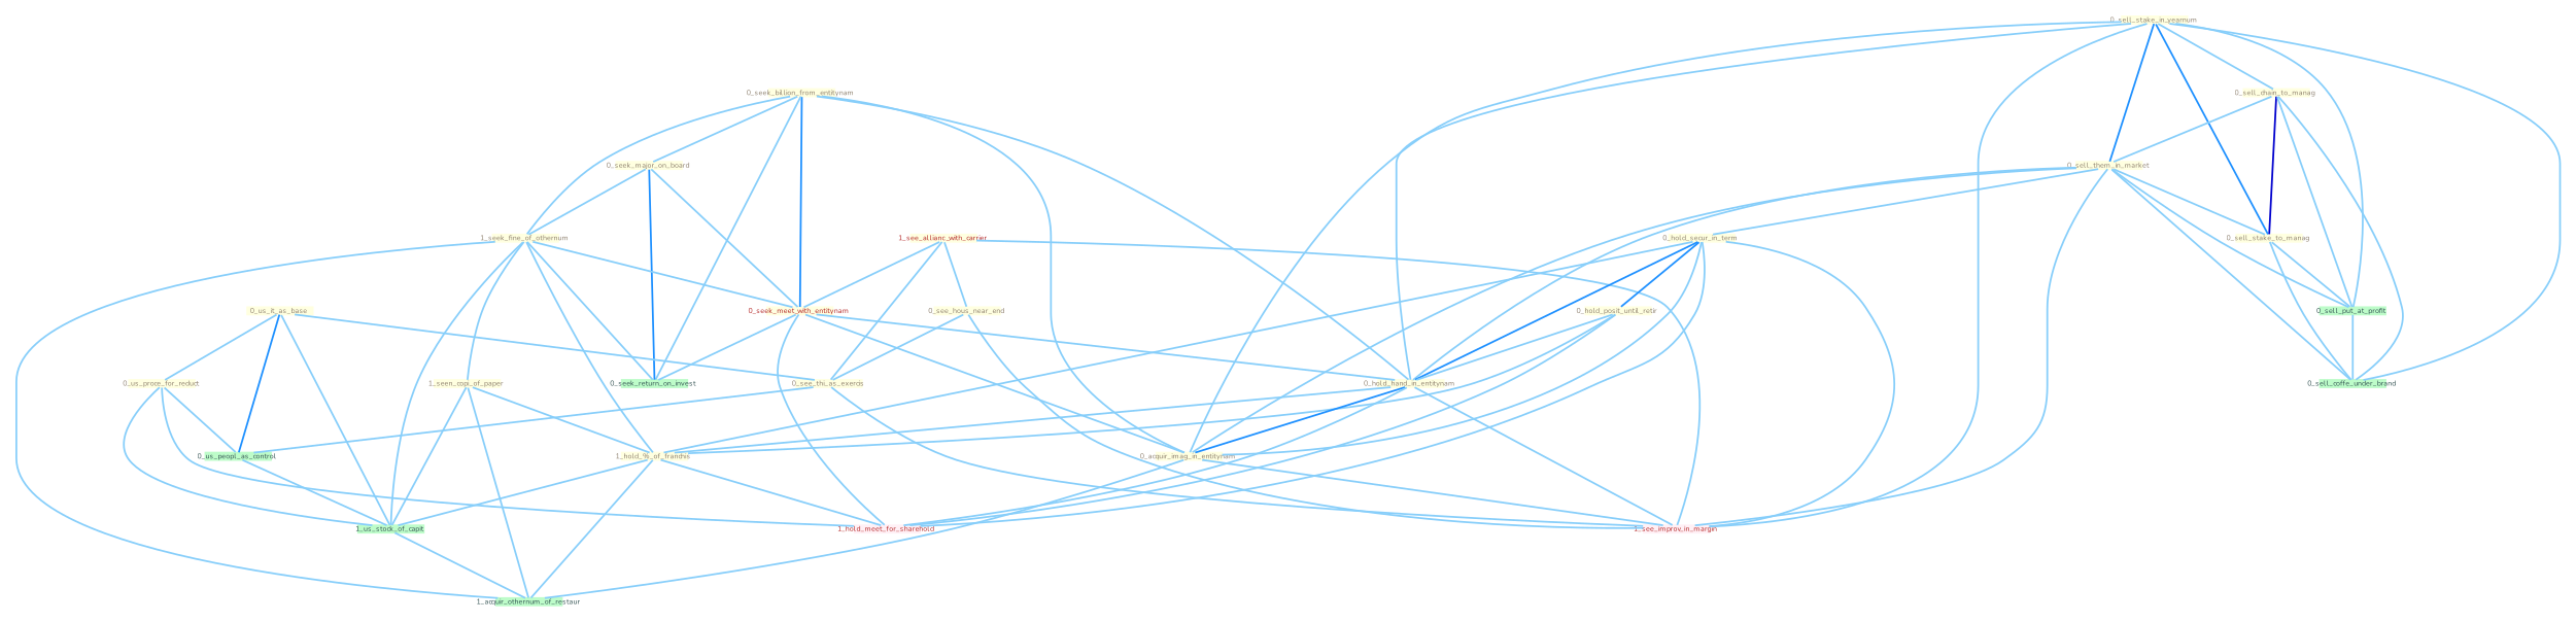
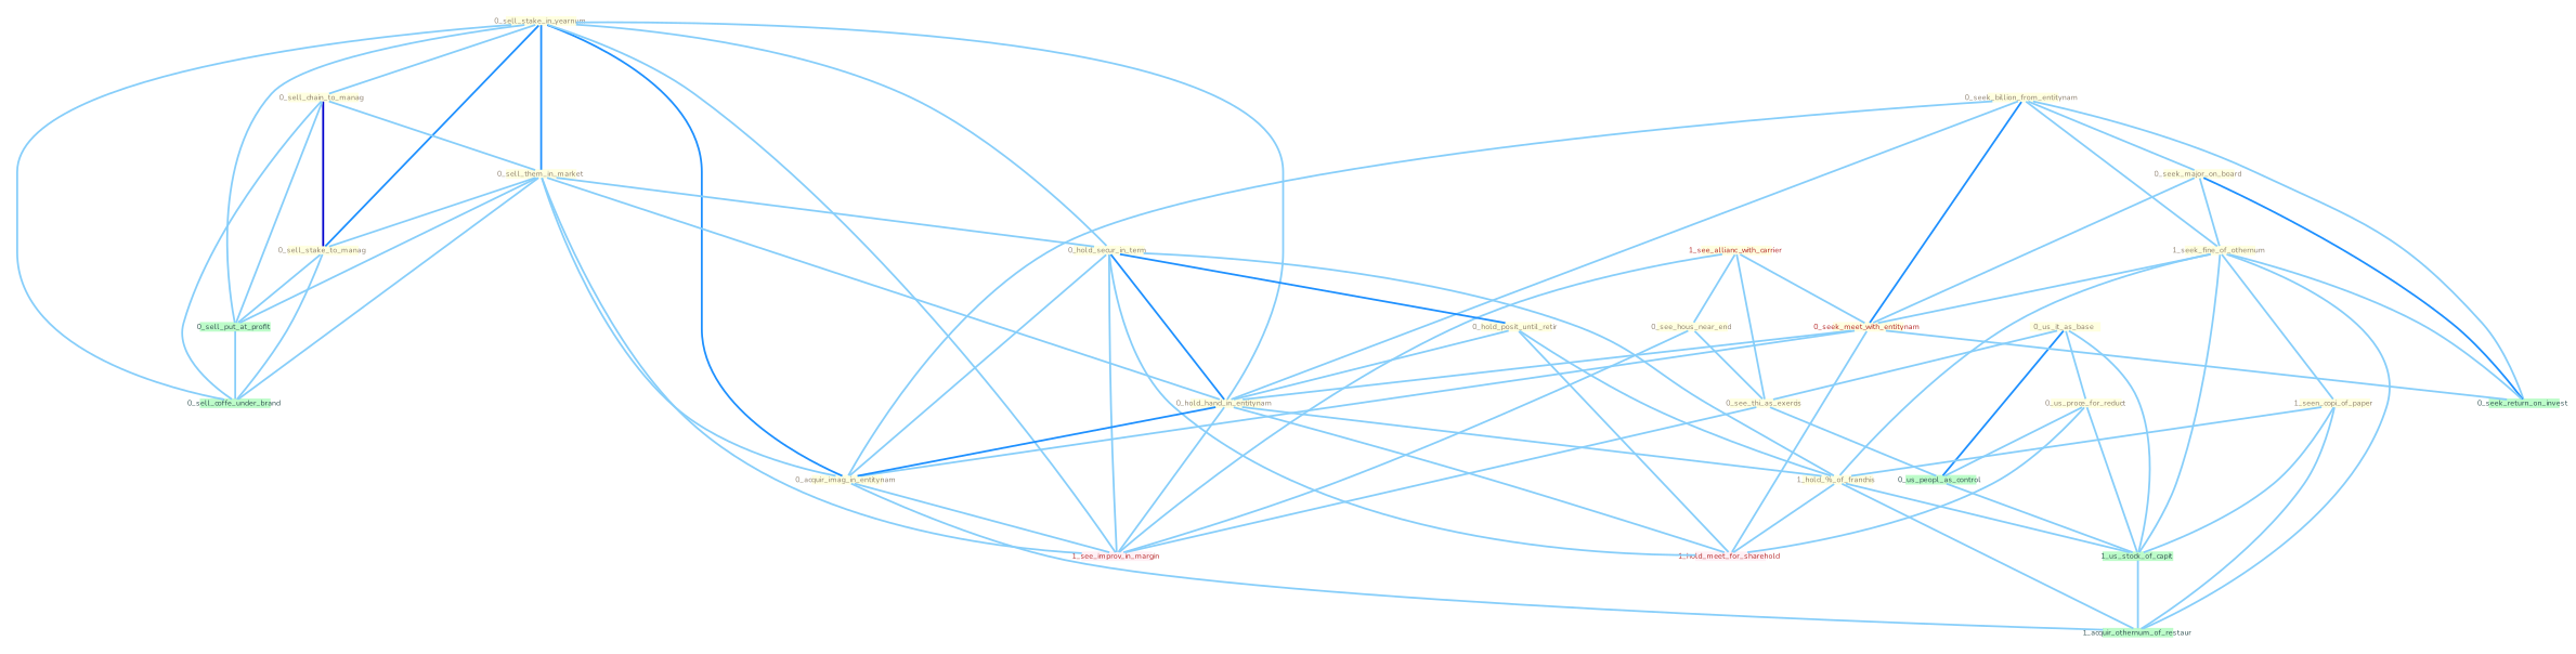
  graph {
    fontname=Nunito
    node [color="#ffffe0" fixedsize=true fontcolor="#8b7d6b" fontname=Nunito fontsize=4 shape=polygon style=filled]
    edge [color="#87cefa" fontname=Nunito w=1]
    "1_see_allianc_with_carrier " [fontcolor="#b22222" height=.06 width=.5]
    "0_seek_billion_from_entitynam " [height=.06 width=.5]
    "0_sell_stake_in_yearnum " [height=.06 width=.5]
    "0_seek_major_on_board " [height=.06 width=.5]
    "0_sell_chain_to_manag " [height=.06 width=.5]
    "0_sell_them_in_market " [height=.06 width=.5]
    "0_hold_secur_in_term " [height=.06 width=.5]
    "0_us_it_as_base " [height=.06 width=.5]
    "1_seek_fine_of_othernum " [height=.06 width=.5]
    "0_see_hous_near_end " [height=.06 width=.5]
    "0_hold_posit_until_retir " [height=.06 width=.5]
    "0_seek_meet_with_entitynam " [fontcolor="#b22222" height=.06 width=.5]
    "0_hold_hand_in_entitynam " [height=.06 width=.5]
    "0_us_proce_for_reduct " [height=.06 width=.5]
    "0_sell_stake_to_manag " [height=.06 width=.5]
    "1_seen_copi_of_paper " [height=.06 width=.5]
    "1_hold_%_of_franchis " [height=.06 width=.5]
    "0_see_thi_as_exercis " [height=.06 width=.5]
    "0_acquir_imag_in_entitynam " [height=.06 width=.5]
    "1_see_improv_in_margin " [color="#fff0f5" fontcolor="#b22222" height=.06 width=.5]
    "1_hold_meet_for_sharehold " [color="#fff0f5" fontcolor="#b22222" height=.06 width=.5]
    "0_seek_return_on_invest " [color="#BDFCC9" fontcolor="#2f4f4f" height=.06 width=.5]
    "0_sell_put_at_profit " [color="#BDFCC9" fontcolor="#2f4f4f" height=.06 width=.5]
    "0_sell_coffe_under_brand " [color="#BDFCC9" fontcolor="#2f4f4f" height=.06 width=.5]
    "0_us_peopl_as_control " [color="#BDFCC9" fontcolor="#2f4f4f" height=.06 width=.5]
    "1_us_stock_of_capit " [color="#BDFCC9" fontcolor="#2f4f4f" height=.06 width=.5]
    "1_acquir_othernum_of_restaur " [color="#BDFCC9" fontcolor="#2f4f4f" height=.06 width=.5]
    subgraph sub_1 {
      "1_see_allianc_with_carrier "
      "0_seek_billion_from_entitynam "
      "0_sell_stake_in_yearnum "
      "0_seek_major_on_board "
      "0_sell_chain_to_manag "
      "0_sell_them_in_market "
      "0_hold_secur_in_term "
      "0_us_it_as_base "
      "1_seek_fine_of_othernum "
      "0_see_hous_near_end "
      "0_hold_posit_until_retir "
      "0_seek_meet_with_entitynam "
      "0_hold_hand_in_entitynam "
      "0_us_proce_for_reduct "
      "0_sell_stake_to_manag "
      "1_seen_copi_of_paper "
      "1_hold_%_of_franchis "
      "0_see_thi_as_exercis "
      "0_acquir_imag_in_entitynam "
    }
    subgraph sub_2 {
      "1_see_improv_in_margin "
      "1_hold_meet_for_sharehold "
    }
    "1_see_allianc_with_carrier " -- "0_see_hous_near_end "
    "1_see_allianc_with_carrier " -- "0_seek_meet_with_entitynam "
    "1_see_allianc_with_carrier " -- "0_see_thi_as_exercis "
    "1_see_allianc_with_carrier " -- "1_see_improv_in_margin "
    "0_seek_billion_from_entitynam " -- "0_seek_major_on_board "
    "0_seek_billion_from_entitynam " -- "1_seek_fine_of_othernum "
    "0_seek_billion_from_entitynam " -- "0_seek_meet_with_entitynam " [color="#1e90ff" w=2]
    "0_seek_billion_from_entitynam " -- "0_hold_hand_in_entitynam "
    "0_seek_billion_from_entitynam " -- "0_acquir_imag_in_entitynam "
    "0_seek_billion_from_entitynam " -- "0_seek_return_on_invest "
    "0_sell_stake_in_yearnum " -- "0_sell_chain_to_manag "
    "0_sell_stake_in_yearnum " -- "0_sell_them_in_market " [color="#1e90ff" w=2]
+   "0_sell_stake_in_yearnum " -- "0_hold_secur_in_term "
    "0_sell_stake_in_yearnum " -- "0_hold_hand_in_entitynam "
    "0_sell_stake_in_yearnum " -- "0_sell_stake_to_manag " [color="#1e90ff" w=2]
-   "0_sell_stake_in_yearnum " -- "0_acquir_imag_in_entitynam "
+   "0_sell_stake_in_yearnum " -- "0_acquir_imag_in_entitynam " [color="#1e90ff"]
    "0_sell_stake_in_yearnum " -- "1_see_improv_in_margin "
    "0_sell_stake_in_yearnum " -- "0_sell_put_at_profit "
    "0_sell_stake_in_yearnum " -- "0_sell_coffe_under_brand "
    "0_seek_major_on_board " -- "1_seek_fine_of_othernum "
    "0_seek_major_on_board " -- "0_seek_meet_with_entitynam "
    "0_seek_major_on_board " -- "0_seek_return_on_invest " [color="#1e90ff" w=2]
    "0_sell_chain_to_manag " -- "0_sell_them_in_market "
    "0_sell_chain_to_manag " -- "0_sell_stake_to_manag " [color="#0000cd" w=3]
    "0_sell_chain_to_manag " -- "0_sell_put_at_profit "
    "0_sell_chain_to_manag " -- "0_sell_coffe_under_brand "
    "0_sell_them_in_market " -- "0_hold_secur_in_term "
    "0_sell_them_in_market " -- "0_hold_hand_in_entitynam "
    "0_sell_them_in_market " -- "0_sell_stake_to_manag "
    "0_sell_them_in_market " -- "0_acquir_imag_in_entitynam "
    "0_sell_them_in_market " -- "1_see_improv_in_margin "
    "0_sell_them_in_market " -- "0_sell_put_at_profit "
    "0_sell_them_in_market " -- "0_sell_coffe_under_brand "
    "0_hold_secur_in_term " -- "0_hold_posit_until_retir " [color="#1e90ff"]
    "0_hold_secur_in_term " -- "0_hold_hand_in_entitynam " [color="#1e90ff" w=2]
    "0_hold_secur_in_term " -- "1_hold_%_of_franchis "
    "0_hold_secur_in_term " -- "0_acquir_imag_in_entitynam "
    "0_hold_secur_in_term " -- "1_see_improv_in_margin "
    "0_hold_secur_in_term " -- "1_hold_meet_for_sharehold "
    "0_us_it_as_base " -- "0_us_proce_for_reduct "
    "0_us_it_as_base " -- "0_see_thi_as_exercis "
    "0_us_it_as_base " -- "0_us_peopl_as_control " [color="#1e90ff" w=2]
    "0_us_it_as_base " -- "1_us_stock_of_capit "
    "1_seek_fine_of_othernum " -- "0_seek_meet_with_entitynam "
    "1_seek_fine_of_othernum " -- "1_seen_copi_of_paper "
    "1_seek_fine_of_othernum " -- "1_hold_%_of_franchis "
    "1_seek_fine_of_othernum " -- "0_seek_return_on_invest "
    "1_seek_fine_of_othernum " -- "1_us_stock_of_capit "
    "1_seek_fine_of_othernum " -- "1_acquir_othernum_of_restaur "
    "0_see_hous_near_end " -- "0_see_thi_as_exercis "
    "0_see_hous_near_end " -- "1_see_improv_in_margin "
    "0_hold_posit_until_retir " -- "0_hold_hand_in_entitynam "
    "0_hold_posit_until_retir " -- "1_hold_%_of_franchis "
    "0_hold_posit_until_retir " -- "1_hold_meet_for_sharehold "
    "0_seek_meet_with_entitynam " -- "0_hold_hand_in_entitynam "
    "0_seek_meet_with_entitynam " -- "0_acquir_imag_in_entitynam "
    "0_seek_meet_with_entitynam " -- "1_hold_meet_for_sharehold "
    "0_seek_meet_with_entitynam " -- "0_seek_return_on_invest "
    "0_hold_hand_in_entitynam " -- "1_hold_%_of_franchis "
    "0_hold_hand_in_entitynam " -- "0_acquir_imag_in_entitynam " [color="#1e90ff" w=2]
    "0_hold_hand_in_entitynam " -- "1_see_improv_in_margin "
    "0_hold_hand_in_entitynam " -- "1_hold_meet_for_sharehold "
    "0_us_proce_for_reduct " -- "1_hold_meet_for_sharehold "
    "0_us_proce_for_reduct " -- "0_us_peopl_as_control "
    "0_us_proce_for_reduct " -- "1_us_stock_of_capit "
    "0_sell_stake_to_manag " -- "0_sell_put_at_profit "
    "0_sell_stake_to_manag " -- "0_sell_coffe_under_brand "
    "1_seen_copi_of_paper " -- "1_hold_%_of_franchis "
    "1_seen_copi_of_paper " -- "1_us_stock_of_capit "
    "1_seen_copi_of_paper " -- "1_acquir_othernum_of_restaur "
    "1_hold_%_of_franchis " -- "1_hold_meet_for_sharehold "
    "1_hold_%_of_franchis " -- "1_us_stock_of_capit "
    "1_hold_%_of_franchis " -- "1_acquir_othernum_of_restaur "
    "0_see_thi_as_exercis " -- "1_see_improv_in_margin "
    "0_see_thi_as_exercis " -- "0_us_peopl_as_control "
    "0_acquir_imag_in_entitynam " -- "1_see_improv_in_margin "
    "0_acquir_imag_in_entitynam " -- "1_acquir_othernum_of_restaur "
    "0_sell_put_at_profit " -- "0_sell_coffe_under_brand "
    "0_us_peopl_as_control " -- "1_us_stock_of_capit "
    "1_us_stock_of_capit " -- "1_acquir_othernum_of_restaur "
  }
